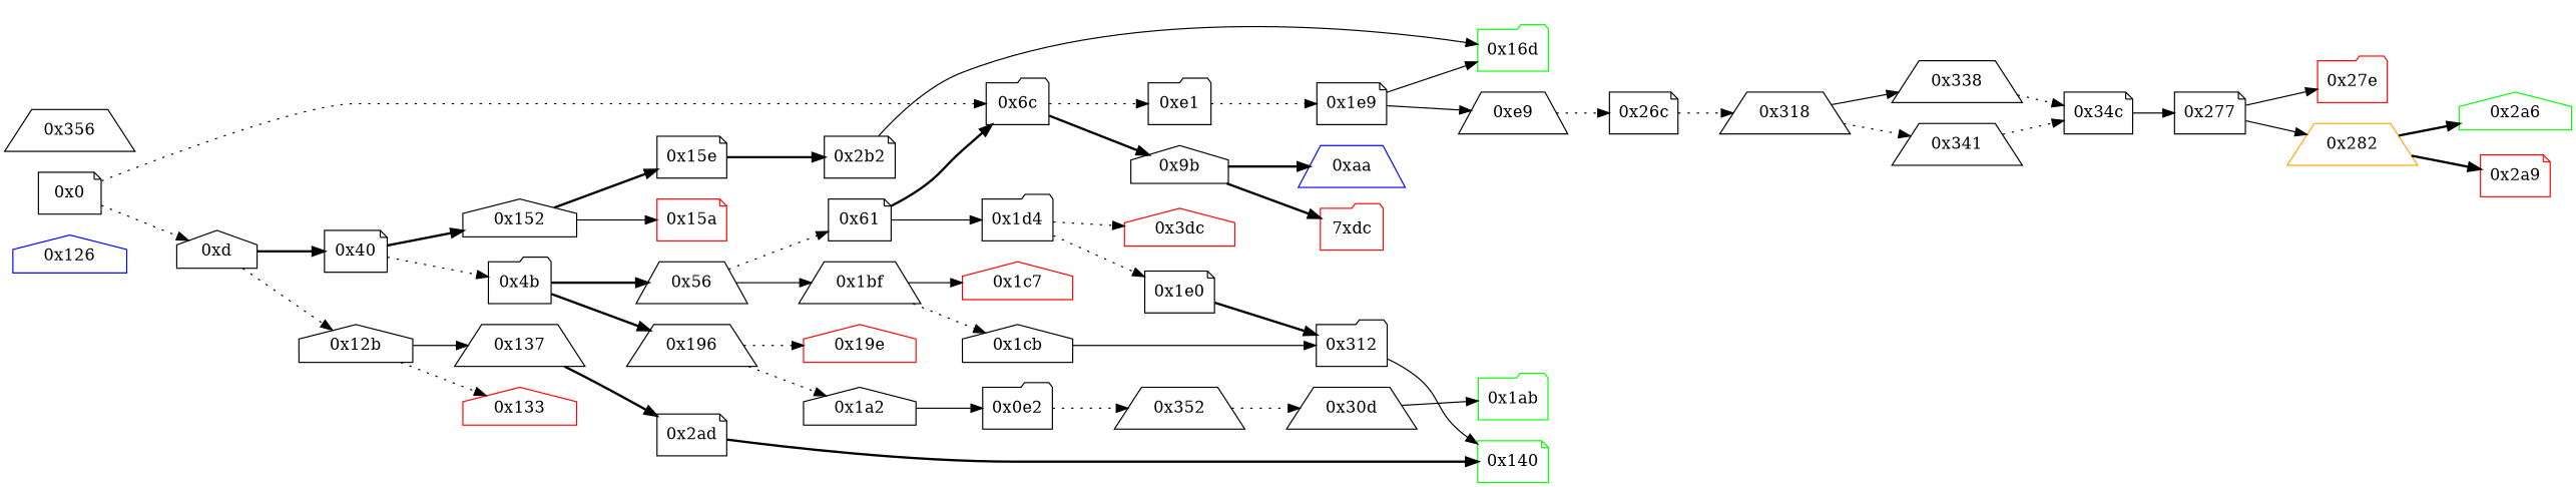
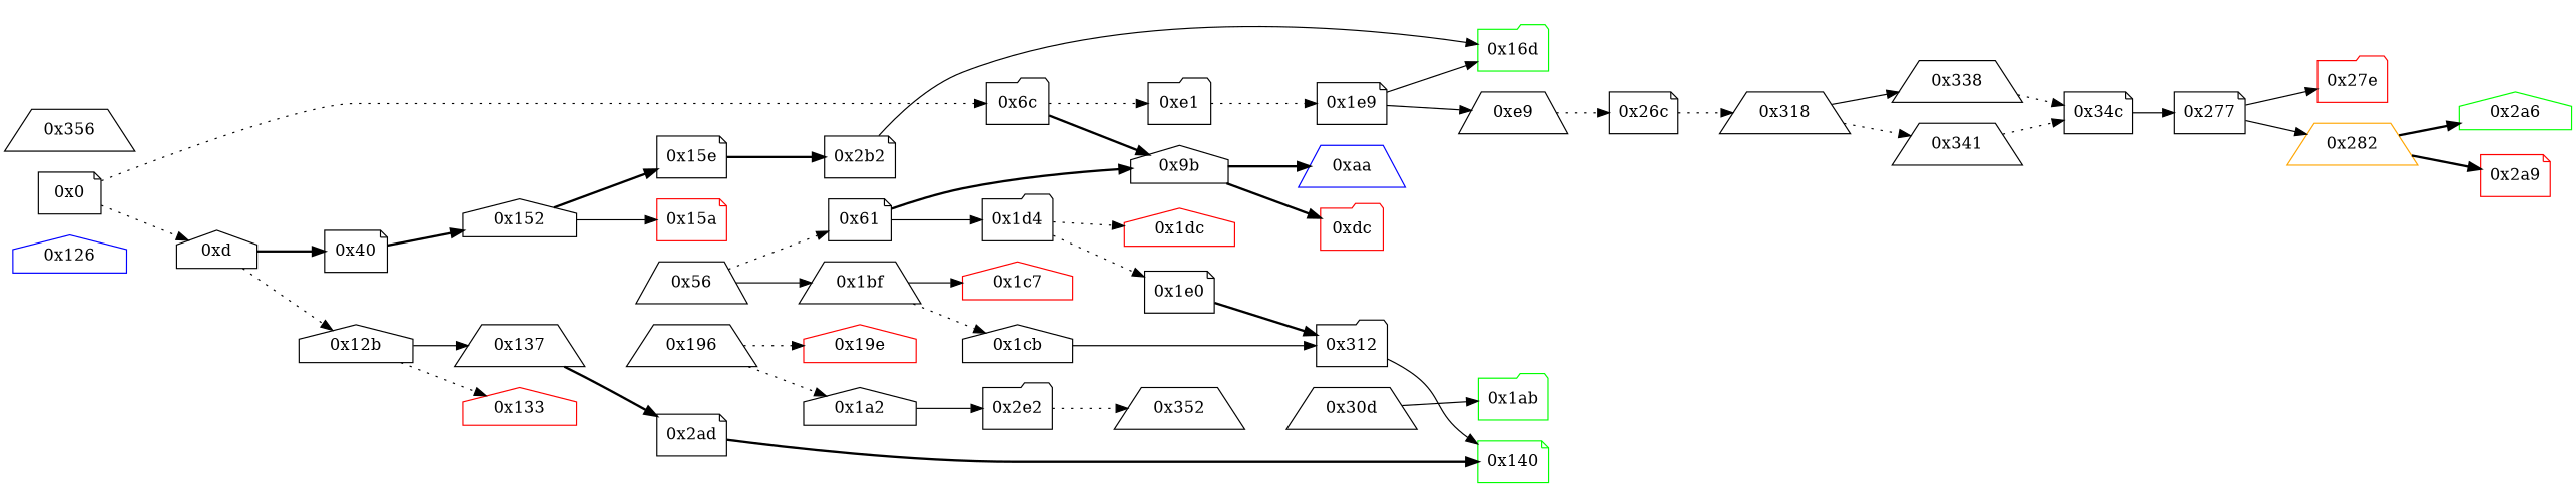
  strict digraph {
    rankdir=LR
    node [fillcolor=white shape=note style=filled]
    edge [style=dotted]
    "0x126" [color=blue shape=house]
    "0x1d4" [shape=folder]
    "0x61"
    "0x6c" [shape=folder]
-   "0x1dc" [color=red shape=house label="0x3dc"]
+   "0x1dc" [color=red shape=house]
    "0x1e0"
    "0x9b" [shape=house]
    "0xe1" [shape=folder]
    "0x12b" [shape=house]
    "0x133" [color=red shape=house]
    "0x137" [shape=trapezium]
    "0x2ad"
    "0x196" [shape=trapezium]
    "0x19e" [color=red shape=house]
    "0x1a2" [shape=house]
-   "0x2e2" [shape=folder label="0x0e2"]
+   "0x2e2" [shape=folder]
    "0x318" [shape=trapezium]
    n18 [label="0x338" shape=trapezium]
    "0x341" [shape=trapezium]
    "0x34c"
    "0x1bf" [shape=trapezium]
    "0x1cb" [shape=house]
    "0x1c7" [color=red shape=house]
    "0x312" [shape=folder]
    "0x15a" [color=red]
    "0x30d" [shape=trapezium]
    "0x1ab" [color=green shape=folder]
    "0x140" [color=green]
-   "0x4b" [shape=folder]
    "0x56" [shape=trapezium]
-   "0xdc" [color=red shape=folder label="7xdc"]
+   "0xdc" [color=red shape=folder]
    "0x2a6" [color=green shape=house]
    "0x27e" [color=red shape=folder]
    "0xe9" [shape=trapezium]
    "0x1e9"
    "0x16d" [color=green shape=folder]
    "0x352" [shape=trapezium]
    "0x152" [shape=house]
    "0x15e"
    "0x2b2"
    "0x282" [color=orange shape=trapezium]
    "0x2a9" [color=red]
    "0x277"
    "0x26c"
    "0xaa" [color=blue shape=trapezium]
    "0x356" [shape=trapezium]
    "0xd" [shape=house]
    "0x40"
    "0x0"
    "0x1d4" -> "0x1dc"
    "0x1d4" -> "0x1e0"
    "0x61" -> "0x1d4" [style=solid]
-   "0x61" -> "0x6c" [style=bold]
+   "0x61" -> "0x9b" [style=bold]
    "0x6c" -> "0x9b" [style=bold]
    "0x6c" -> "0xe1"
    "0x1e0" -> "0x312" [style=bold]
    "0x9b" -> "0xdc" [style=bold]
    "0x9b" -> "0xaa" [style=bold]
    "0xe1" -> "0x1e9"
    "0x12b" -> "0x133"
    "0x12b" -> "0x137" [style=solid]
    "0x137" -> "0x2ad" [style=bold]
    "0x2ad" -> "0x140" [style=bold]
    "0x196" -> "0x19e"
    "0x196" -> "0x1a2"
    "0x1a2" -> "0x2e2" [style=solid]
    "0x2e2" -> "0x352"
    "0x318" -> n18 [style=solid]
    "0x318" -> "0x341"
    n18 -> "0x34c"
    "0x341" -> "0x34c"
    "0x34c" -> "0x277" [style=solid]
    "0x1bf" -> "0x1cb"
    "0x1bf" -> "0x1c7" [style=solid]
    "0x1cb" -> "0x312" [style=solid]
    "0x312" -> "0x140" [style=solid]
    "0x30d" -> "0x1ab" [style=solid]
-   "0x4b" -> "0x196" [style=bold]
-   "0x4b" -> "0x56" [style=bold]
    "0x56" -> "0x61"
    "0x56" -> "0x1bf" [style=solid]
    "0xe9" -> "0x26c"
    "0x1e9" -> "0xe9" [style=solid]
    "0x1e9" -> "0x16d" [style=solid]
-   "0x352" -> "0x30d"
    "0x152" -> "0x15a" [style=solid]
    "0x152" -> "0x15e" [style=bold]
    "0x15e" -> "0x2b2" [style=bold]
    "0x2b2" -> "0x16d" [style=solid]
    "0x282" -> "0x2a6" [style=bold]
    "0x282" -> "0x2a9" [style=bold]
    "0x277" -> "0x27e" [style=solid]
    "0x277" -> "0x282" [style=solid]
    "0x26c" -> "0x318"
    "0xd" -> "0x12b"
    "0xd" -> "0x40" [style=bold]
-   "0x40" -> "0x4b"
    "0x40" -> "0x152" [style=bold]
    "0x0" -> "0x6c"
    "0x0" -> "0xd"
  }
